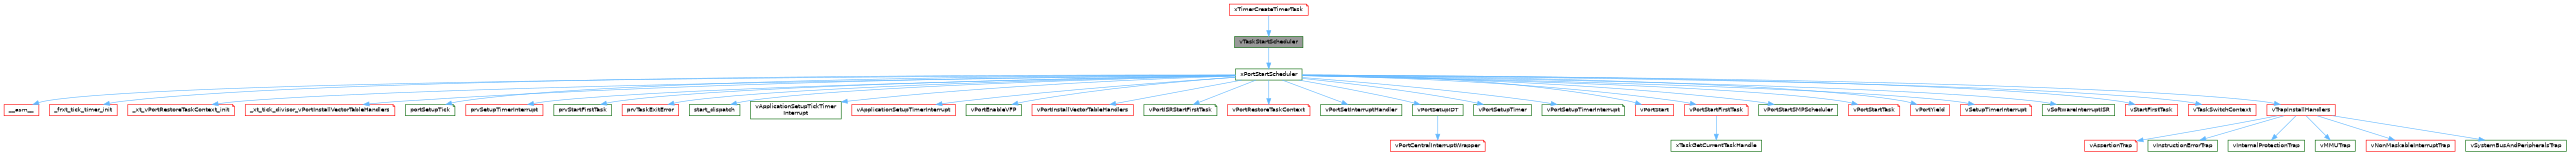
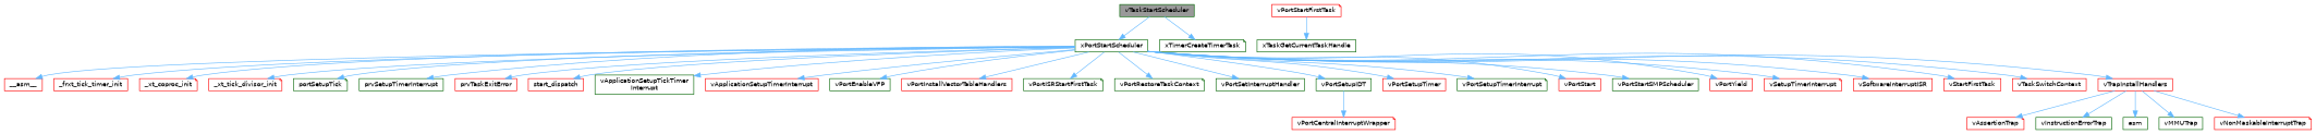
  digraph {
    rankdir=TB
    node [color=red fillcolor=white fontname=Helvetica fontsize=10 shape=box style=filled]
    edge [color=steelblue1 fontname=Helvetica fontsize=10 labelfontname=Helvetica labelfontsize=10 style=solid]
    n1 [color=darkgreen fillcolor=grey60 fontcolor=black height=0.2 label=vTaskStartScheduler width=0.4]
    n2 [color=darkgreen height=0.2 label=xPortStartScheduler width=0.4]
-   n3 [height=0.2 label=xTimerCreateTimerTask shape=note width=0.4]
+   n3 [color=darkgreen height=0.2 label=xTimerCreateTimerTask shape=note width=0.4]
    n4 [height=0.2 label=__asm__ width=0.4]
    n5 [height=0.2 label=_frxt_tick_timer_init width=0.4]
-   n6 [height=0.2 label=_xt_vPortRestoreTaskContext_init shape=note width=0.4]
-   n7 [height=0.2 label=_xt_tick_divisor_vPortInstallVectorTableHandlers shape=note width=0.4]
+   n6 [height=0.2 label=_xt_coproc_init shape=note width=0.4]
+   n7 [height=0.2 label=_xt_tick_divisor_init shape=note width=0.4]
    n8 [color=darkgreen height=0.2 label=portSetupTick shape=note width=0.4]
-   n9 [height=0.2 label=prvSetupTimerInterrupt width=0.4]
-   n10 [color=darkgreen height=0.2 label=prvStartFirstTask width=0.4]
+   n9 [color=darkgreen height=0.2 label=prvSetupTimerInterrupt width=0.4]
    n11 [height=0.2 label=prvTaskExitError width=0.4]
-   n12 [color=darkgreen height=0.2 label=start_dispatch width=0.4]
+   n12 [height=0.2 label=start_dispatch width=0.4]
    n13 [color=darkgreen height=0.2 label="vApplicationSetupTickTimer\lInterrupt" width=0.4]
    n14 [height=0.2 label=vApplicationSetupTimerInterrupt width=0.4]
    n15 [color=darkgreen height=0.2 label=vPortEnableVFP width=0.4]
    n16 [height=0.2 label=vPortInstallVectorTableHandlers width=0.4]
    n17 [color=darkgreen height=0.2 label=vPortISRStartFirstTask shape=note width=0.4]
-   n18 [height=0.2 label=vPortRestoreTaskContext shape=note width=0.4]
+   n18 [color=darkgreen height=0.2 label=vPortRestoreTaskContext shape=note width=0.4]
    n19 [color=darkgreen height=0.2 label=vPortSetInterruptHandler width=0.4]
    n20 [color=darkgreen height=0.2 label=vPortSetupIDT width=0.4]
-   n21 [color=darkgreen height=0.2 label=vPortSetupTimer width=0.4]
+   n21 [height=0.2 label=vPortSetupTimer width=0.4]
    n22 [color=darkgreen height=0.2 label=vPortSetupTimerInterrupt shape=note width=0.4]
    n23 [height=0.2 label=vPortStart width=0.4]
    n24 [height=0.2 label=vPortStartFirstTask shape=note width=0.4]
    n25 [color=darkgreen height=0.2 label=vPortStartSMPScheduler width=0.4]
-   n26 [height=0.2 label=vPortStartTask shape=note width=0.4]
    n27 [height=0.2 label=vPortYield width=0.4]
    n28 [height=0.2 label=vSetupTimerInterrupt shape=note width=0.4]
-   n29 [color=darkgreen height=0.2 label=vSoftwareInterruptISR width=0.4]
+   n29 [height=0.2 label=vSoftwareInterruptISR width=0.4]
    n30 [height=0.2 label=vStartFirstTask width=0.4]
    n31 [height=0.2 label=vTaskSwitchContext width=0.4]
    n32 [height=0.2 label=vTrapInstallHandlers width=0.4]
    n33 [height=0.2 label=vPortCentralInterruptWrapper shape=note width=0.4]
    n34 [color=darkgreen height=0.2 label=xTaskGetCurrentTaskHandle width=0.4]
    n35 [height=0.2 label=vAssertionTrap shape=note width=0.4]
    n36 [color=darkgreen height=0.2 label=vInstructionErrorTrap width=0.4]
-   n37 [color=darkgreen height=0.2 label=vInternalProtectionTrap width=0.4]
+   n37 [color=darkgreen height=0.2 label=asm width=0.4]
    n38 [color=darkgreen height=0.2 label=vMMUTrap width=0.4]
-   n39 [height=0.2 label=vNonMaskableInterruptTrap width=0.4]
-   n40 [color=darkgreen height=0.2 label=vSystemBusAndPeripheralsTrap width=0.4]
+   n39 [height=0.2 label=vNonMaskableInterruptTrap shape=note width=0.4]
    n1 -> n2
-   n3 -> n1
+   n1 -> n3
    n2 -> n4
    n2 -> n5
    n2 -> n6
    n2 -> n7
    n2 -> n8
    n2 -> n9
-   n2 -> n10
    n2 -> n11
    n2 -> n12
    n2 -> n13
    n2 -> n14
    n2 -> n15
    n2 -> n16
    n2 -> n17
    n2 -> n18
    n2 -> n19
    n2 -> n20
    n2 -> n21
    n2 -> n22
    n2 -> n23
-   n2 -> n24
    n2 -> n25
-   n2 -> n26
    n2 -> n27
    n2 -> n28
    n2 -> n29
    n2 -> n30
    n2 -> n31
    n2 -> n32
    n20 -> n33
    n24 -> n34
    n32 -> n35
    n32 -> n36
    n32 -> n37
    n32 -> n38
    n32 -> n39
-   n32 -> n40
  }
